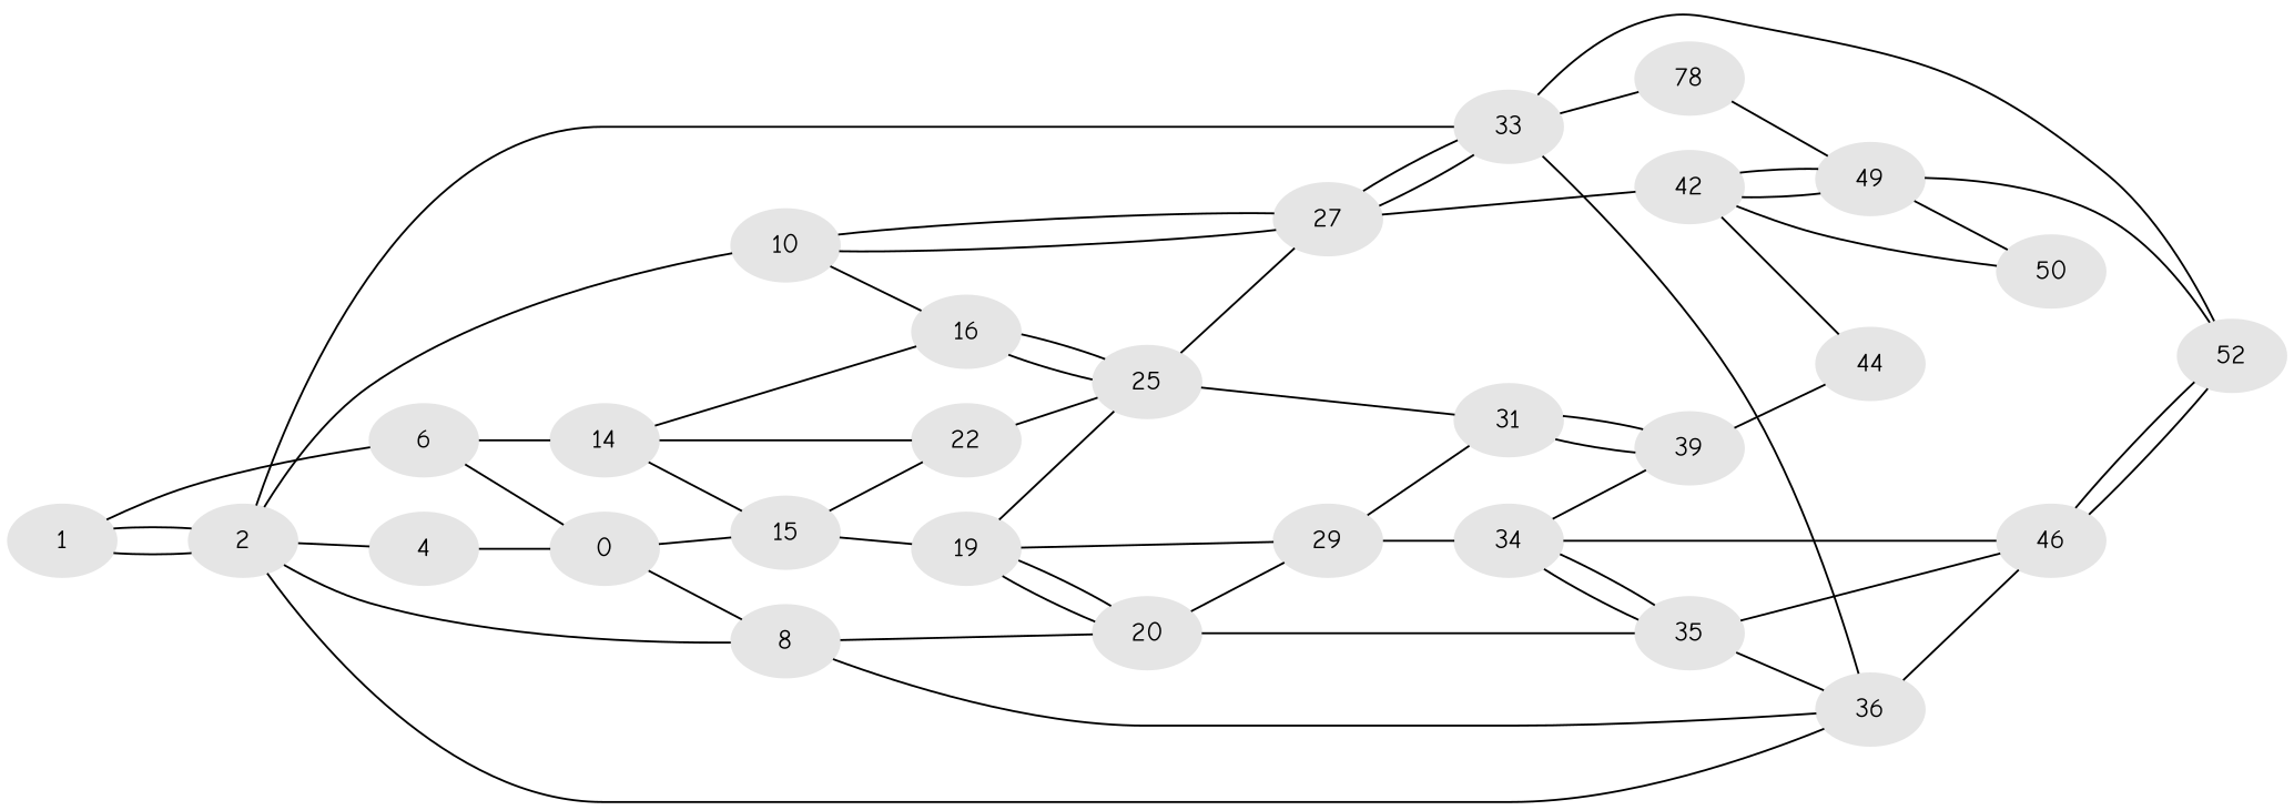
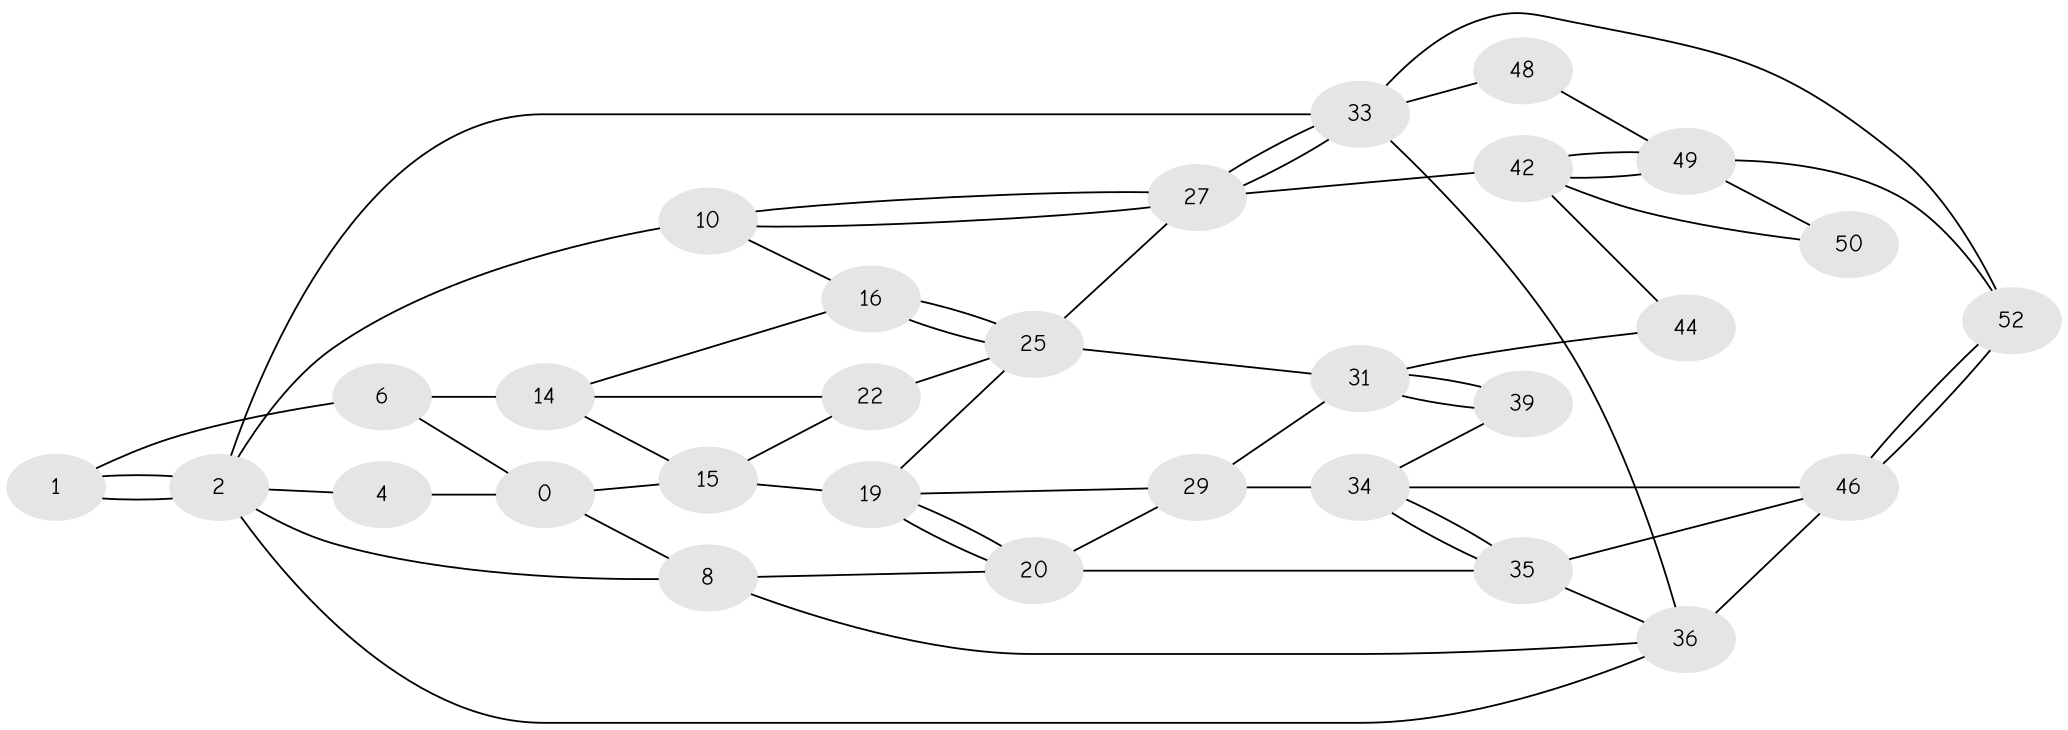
  graph {
    fontname="Comic Neue"
    rankdir=LR
    node [color=gray90 fontname="Comic Neue" style=filled]
    edge [fontname="Comic Neue"]
    1 [super="+5"]
    2 [super="+3"]
    6 [super="+13"]
    4
    8 [super="+21"]
    10 [super="+11"]
    33 [super="+53"]
    36 [super="+37"]
    n9 [label=0 super="+9"]
    14 [super="+17"]
    20 [super="+30"]
    16
    27 [super="+28"]
-   48 [label=78]
+   48
    52
    46 [super="+47"]
    15 [super="+18"]
    22 [super="+23"]
    19 [super="+24"]
    29 [super="+32"]
    35 [super="+38"]
    25 [super="+26"]
    42 [super="+43"]
    31
    34 [super="+41"]
    39 [super="+40"]
    44 [super="+45"]
    49 [super="+51"]
    50
    1 -- 2
    1 -- 2
    1 -- 6
    2 -- 4
    2 -- 8
    2 -- 10
    2 -- 33
    2 -- 36
    6 -- n9
    6 -- 14
    4 -- n9
    8 -- 36
    8 -- 20
    10 -- 16
    10 -- 27
    10 -- 27
    33 -- 36
    33 -- 48 [weight=2]
    33 -- 52
    36 -- 46
    n9 -- 8
    n9 -- 15
    14 -- 16
    14 -- 15
    14 -- 22
    20 -- 29
    20 -- 35
    16 -- 25
    16 -- 25
    27 -- 33
    27 -- 33
    27 -- 42
    48 -- 49
    46 -- 52
    46 -- 52
    15 -- 22
    15 -- 19
    22 -- 25
    19 -- 20
    19 -- 20
    19 -- 29
    19 -- 25
    29 -- 31
    29 -- 34
    35 -- 36
    35 -- 46
    25 -- 27
    25 -- 31
    42 -- 44
    42 -- 49
    42 -- 49
    42 -- 50
    31 -- 39
    31 -- 39
    34 -- 46
    34 -- 35
    34 -- 35
    34 -- 39
-   39 -- 44 [weight=2]
+   31 -- 44 [weight=2]
    49 -- 52
    49 -- 50
  }
